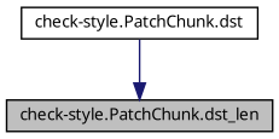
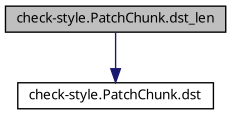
  digraph {
    rankdir=TB
    fontname="Noto Sans"
    node [color=black fontname="Noto Sans" fontsize=10 shape=record style=filled]
    n1 [fillcolor=grey75 fontcolor=black height=0.2 label="check-style.PatchChunk.dst_len" width=0.4]
    n2 [fillcolor=white height=0.2 label="check-style.PatchChunk.dst" width=0.4]
-   n2 -> n1 [color=midnightblue fontname="Noto Sans" fontsize=10 labelfontname=Helvetica labelfontsize=10 style=solid]
+   n1 -> n2 [color=midnightblue fontname="Noto Sans" fontsize=10 labelfontname=Helvetica labelfontsize=10 style=solid]
  }
